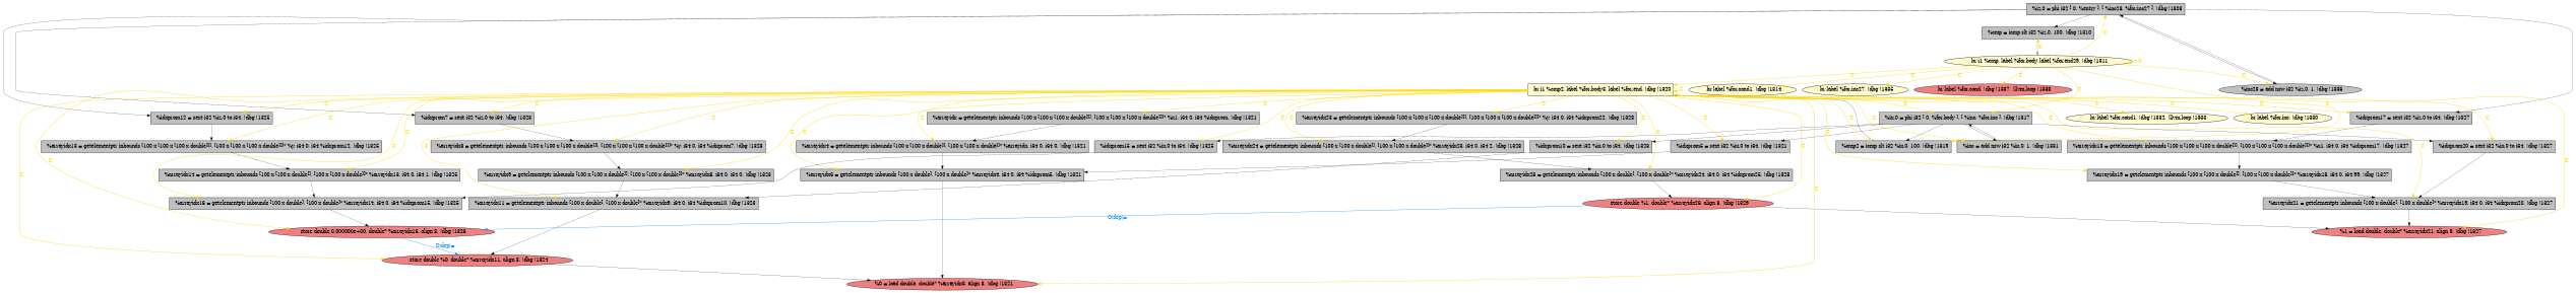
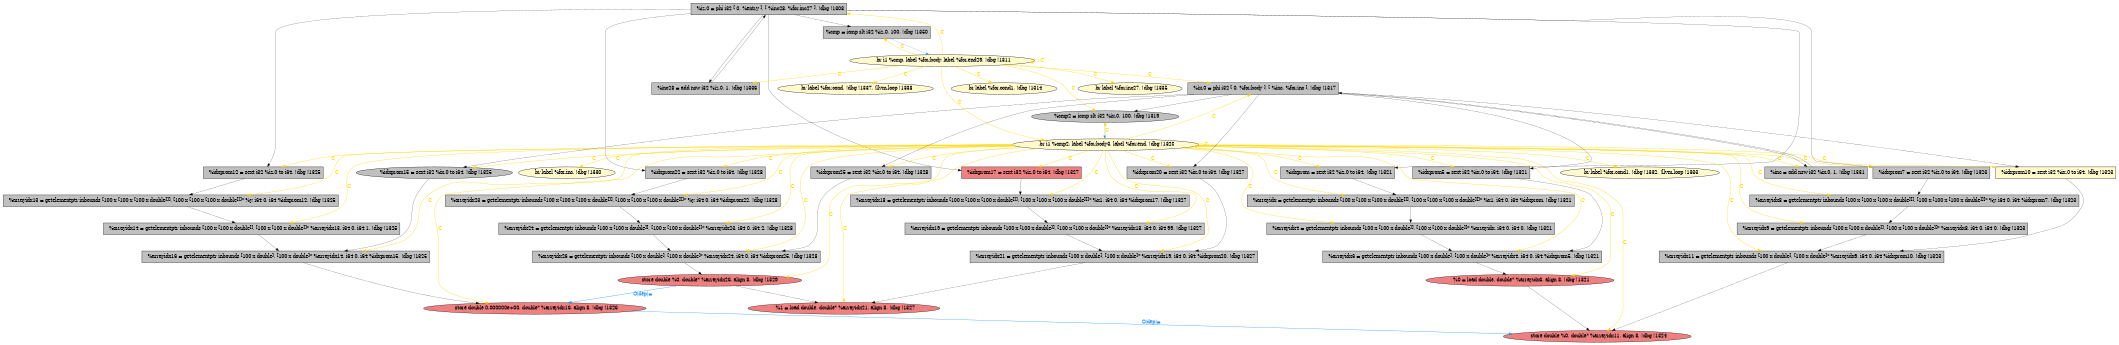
  digraph {
    node [fillcolor=grey shape=rectangle style=filled]
    edge [color=gold fontcolor=gold penwidth=1.0 style=solid]
    n1 [fillcolor=lightcoral label="  store double 0.000000e+00, double* %arrayidx16, align 8, !dbg !1326" shape=ellipse]
    n2 [fillcolor=lightcoral label="  store double %0, double* %arrayidx11, align 8, !dbg !1324" shape=ellipse]
    n3 [label="  %arrayidx16 = getelementptr inbounds [100 x double], [100 x double]* %arrayidx14, i64 0, i64 %idxprom15, !dbg !1325"]
    n4 [label="  %arrayidx8 = getelementptr inbounds [100 x [100 x [100 x double]]], [100 x [100 x [100 x double]]]* %y, i64 0, i64 %idxprom7, !dbg !1323"]
    n5 [label="  %arrayidx9 = getelementptr inbounds [100 x [100 x double]], [100 x [100 x double]]* %arrayidx8, i64 0, i64 0, !dbg !1323"]
    n6 [label="  %arrayidx11 = getelementptr inbounds [100 x double], [100 x double]* %arrayidx9, i64 0, i64 %idxprom10, !dbg !1323"]
    n7 [label="  %arrayidx = getelementptr inbounds [100 x [100 x [100 x double]]], [100 x [100 x [100 x double]]]* %x1, i64 0, i64 %idxprom, !dbg !1321"]
    n8 [label="  %arrayidx4 = getelementptr inbounds [100 x [100 x double]], [100 x [100 x double]]* %arrayidx, i64 0, i64 0, !dbg !1321"]
    n9 [label="  %arrayidx6 = getelementptr inbounds [100 x double], [100 x double]* %arrayidx4, i64 0, i64 %idxprom5, !dbg !1321"]
    n10 [label="  %idxprom5 = sext i32 %ix.0 to i64, !dbg !1321"]
    n11 [fillcolor=lightcoral label="  %0 = load double, double* %arrayidx6, align 8, !dbg !1321" shape=ellipse]
+   n12 [label="  %idxprom = sext i32 %iz.0 to i64, !dbg !1321"]
    n13 [label="  %arrayidx13 = getelementptr inbounds [100 x [100 x [100 x double]]], [100 x [100 x [100 x double]]]* %y, i64 0, i64 %idxprom12, !dbg !1325"]
    n14 [label="  %arrayidx14 = getelementptr inbounds [100 x [100 x double]], [100 x [100 x double]]* %arrayidx13, i64 0, i64 1, !dbg !1325"]
    n15 [label="  %arrayidx24 = getelementptr inbounds [100 x [100 x double]], [100 x [100 x double]]* %arrayidx23, i64 0, i64 2, !dbg !1328"]
    n16 [label="  %arrayidx26 = getelementptr inbounds [100 x double], [100 x double]* %arrayidx24, i64 0, i64 %idxprom25, !dbg !1328"]
-   n17 [fillcolor=lightcoral label="  store double %1, double* %arrayidx26, align 8, !dbg !1329" shape=ellipse]
-   n18 [label="  %idxprom10 = sext i32 %ix.0 to i64, !dbg !1323"]
+   n17 [fillcolor=lightcoral label="store double %0, double* %arrayidx26, align 8, !dbg !1329" shape=ellipse]
+   n18 [fillcolor=lemonchiffon label="  %idxprom10 = sext i32 %ix.0 to i64, !dbg !1323"]
    n19 [label="  %iz.0 = phi i32 [ 0, %entry ], [ %inc28, %for.inc27 ], !dbg !1308"]
-   n20 [label="  %inc28 = add nsw i32 %iz.0, 1, !dbg !1336" shape=ellipse]
-   n21 [label="  %cmp = icmp slt i32 %iz.0, 100, !dbg !1310"]
+   n20 [label="  %inc28 = add nsw i32 %iz.0, 1, !dbg !1336"]
+   n21 [label="%cmp = icmp slt i32 %iz.0, 100, !dbg !1350"]
+   n22 [label="  %idxprom22 = sext i32 %iz.0 to i64, !dbg !1328"]
    n23 [label="  %idxprom7 = sext i32 %iz.0 to i64, !dbg !1323"]
-   n24 [label="  %idxprom17 = sext i32 %iz.0 to i64, !dbg !1327"]
+   n24 [fillcolor=lightcoral label="  %idxprom17 = sext i32 %iz.0 to i64, !dbg !1327"]
    n25 [label="  %idxprom12 = sext i32 %iz.0 to i64, !dbg !1325"]
    n26 [fillcolor=lemonchiffon label="  br i1 %cmp, label %for.body, label %for.end29, !dbg !1311" shape=ellipse]
    n27 [label="  %arrayidx23 = getelementptr inbounds [100 x [100 x [100 x double]]], [100 x [100 x [100 x double]]]* %y, i64 0, i64 %idxprom22, !dbg !1328"]
    n28 [label="  %arrayidx18 = getelementptr inbounds [100 x [100 x [100 x double]]], [100 x [100 x [100 x double]]]* %x1, i64 0, i64 %idxprom17, !dbg !1327"]
    n29 [fillcolor=lightcoral label="  %1 = load double, double* %arrayidx21, align 8, !dbg !1327" shape=ellipse]
    n30 [label="  %idxprom20 = sext i32 %ix.0 to i64, !dbg !1327"]
    n31 [label="  %arrayidx21 = getelementptr inbounds [100 x double], [100 x double]* %arrayidx19, i64 0, i64 %idxprom20, !dbg !1327"]
    n32 [label="  %arrayidx19 = getelementptr inbounds [100 x [100 x double]], [100 x [100 x double]]* %arrayidx18, i64 0, i64 99, !dbg !1327"]
    n33 [fillcolor=lemonchiffon label="  br label %for.cond1, !dbg !1314" shape=ellipse]
-   n34 [label="  %cmp2 = icmp slt i32 %ix.0, 100, !dbg !1319"]
-   n35 [fillcolor=lemonchiffon label="  br i1 %cmp2, label %for.body3, label %for.end, !dbg !1320" shape=box]
+   n34 [label="  %cmp2 = icmp slt i32 %ix.0, 100, !dbg !1319" shape=ellipse]
+   n35 [fillcolor=lemonchiffon label="  br i1 %cmp2, label %for.body3, label %for.end, !dbg !1320" shape=ellipse]
    n36 [fillcolor=lemonchiffon label="  br label %for.inc27, !dbg !1335" shape=ellipse]
-   n37 [fillcolor=lightcoral label="  br label %for.cond, !dbg !1337, !llvm.loop !1338" shape=ellipse]
+   n37 [fillcolor=lemonchiffon label="  br label %for.cond, !dbg !1337, !llvm.loop !1338" shape=ellipse]
    n38 [label="  %ix.0 = phi i32 [ 0, %for.body ], [ %inc, %for.inc ], !dbg !1317"]
    n39 [fillcolor=lemonchiffon label="  br label %for.cond1, !dbg !1332, !llvm.loop !1333" shape=ellipse]
    n40 [label="  %inc = add nsw i32 %ix.0, 1, !dbg !1331"]
+   n41 [label="  %idxprom25 = sext i32 %ix.0 to i64, !dbg !1328"]
    n42 [fillcolor=lemonchiffon label="  br label %for.inc, !dbg !1330" shape=ellipse]
-   n43 [label="  %idxprom15 = sext i32 %ix.0 to i64, !dbg !1325"]
+   n43 [label="  %idxprom15 = sext i32 %ix.0 to i64, !dbg !1325" shape=ellipse]
    n1 -> n2 [color=dodgerblue fontcolor=dodgerblue label="O|dep|="]
    n3 -> n1 [color=black fontcolor=black penwidth=0.5]
    n4 -> n5 [color=black fontcolor=black penwidth=0.5]
    n5 -> n6 [color=black fontcolor=black penwidth=0.5]
    n6 -> n2 [color=black fontcolor=black penwidth=0.5]
    n7 -> n8 [color=black fontcolor=black penwidth=0.5]
    n8 -> n9 [color=black fontcolor=black penwidth=0.5]
    n9 -> n11 [color=black fontcolor=black penwidth=0.5]
    n10 -> n9 [color=black fontcolor=black penwidth=0.5]
-   n2 -> n11 [color=black fontcolor=black penwidth=0.5]
+   n11 -> n2 [color=black fontcolor=black penwidth=0.5]
+   n12 -> n7 [color=black fontcolor=black penwidth=0.5]
    n13 -> n14 [color=black fontcolor=black penwidth=0.5]
    n14 -> n3 [color=black fontcolor=black penwidth=0.5]
    n15 -> n16 [color=black fontcolor=black penwidth=0.5]
    n16 -> n17 [color=black fontcolor=black penwidth=0.5]
    n17 -> n1 [color=dodgerblue fontcolor=dodgerblue label="O|dep|="]
    n17 -> n29 [color=black fontcolor=black penwidth=0.5]
    n18 -> n6 [color=black fontcolor=black penwidth=0.5]
+   n19 -> n12 [color=black fontcolor=black penwidth=0.5]
    n19 -> n20 [color=black fontcolor=black penwidth=0.5]
    n19 -> n21 [color=black fontcolor=black penwidth=0.5]
+   n19 -> n22 [color=black fontcolor=black penwidth=0.5]
    n19 -> n23 [color=black fontcolor=black penwidth=0.5]
    n19 -> n24 [color=black fontcolor=black penwidth=0.5]
    n19 -> n25 [color=black fontcolor=black penwidth=0.5]
    n20 -> n19 [color=black fontcolor=black penwidth=0.5]
    n21 -> n26 [color=dodgerblue fontcolor=black penwidth=0.5]
+   n22 -> n27 [color=black fontcolor=black penwidth=0.5]
    n23 -> n4 [color=black fontcolor=black penwidth=0.5]
    n24 -> n28 [color=black fontcolor=black penwidth=0.5]
    n25 -> n13 [color=black fontcolor=black penwidth=0.5]
    n26 -> n19 [label=C]
    n26 -> n20 [label=C]
    n26 -> n21 [label=C]
    n26 -> n26 [label=C]
    n26 -> n33 [label=C]
    n26 -> n34 [label=C]
    n26 -> n35 [label=C]
    n26 -> n36 [label=C]
    n26 -> n37 [label=C]
    n26 -> n38 [label=C]
    n27 -> n15 [color=black fontcolor=black penwidth=0.5]
    n28 -> n32 [color=black fontcolor=black penwidth=0.5]
    n30 -> n31 [color=black fontcolor=black penwidth=0.5]
    n31 -> n29 [color=black fontcolor=black penwidth=0.5]
    n32 -> n31 [color=black fontcolor=black penwidth=0.5]
-   n34 -> n35 [color=black fontcolor=black penwidth=0.5]
+   n34 -> n35 [color=dodgerblue fontcolor=black penwidth=0.5]
    n35 -> n1 [label=C]
    n35 -> n2 [label=C]
    n35 -> n3 [label=C]
    n35 -> n4 [label=C]
    n35 -> n5 [label=C]
    n35 -> n6 [label=C]
    n35 -> n7 [label=C]
    n35 -> n8 [label=C]
    n35 -> n9 [label=C]
    n35 -> n10 [label=C]
    n35 -> n11 [label=C]
+   n35 -> n12 [label=C]
    n35 -> n13 [label=C]
    n35 -> n14 [label=C]
    n35 -> n15 [label=C]
    n35 -> n16 [label=C]
    n35 -> n17 [label=C]
    n35 -> n18 [label=C]
+   n35 -> n22 [label=C]
    n35 -> n23 [label=C]
    n35 -> n24 [label=C]
    n35 -> n25 [label=C]
    n35 -> n27 [label=C]
    n35 -> n28 [label=C]
    n35 -> n29 [label=C]
    n35 -> n30 [label=C]
    n35 -> n31 [label=C]
    n35 -> n32 [label=C]
    n35 -> n34 [label=C]
    n35 -> n35 [label=C]
    n35 -> n38 [label=C]
    n35 -> n39 [label=C]
    n35 -> n40 [label=C]
+   n35 -> n41 [label=C]
    n35 -> n42 [label=C]
    n35 -> n43 [label=C]
    n38 -> n10 [color=black fontcolor=black penwidth=0.5]
    n38 -> n18 [color=black fontcolor=black penwidth=0.5]
    n38 -> n30 [color=black fontcolor=black penwidth=0.5]
    n38 -> n34 [color=black fontcolor=black penwidth=0.5]
    n38 -> n40 [color=black fontcolor=black penwidth=0.5]
+   n38 -> n41 [color=black fontcolor=black penwidth=0.5]
    n38 -> n43 [color=black fontcolor=black penwidth=0.5]
    n40 -> n38 [color=black fontcolor=black penwidth=0.5]
+   n41 -> n16 [color=black fontcolor=black penwidth=0.5]
    n43 -> n3 [color=black fontcolor=black penwidth=0.5]
  }
